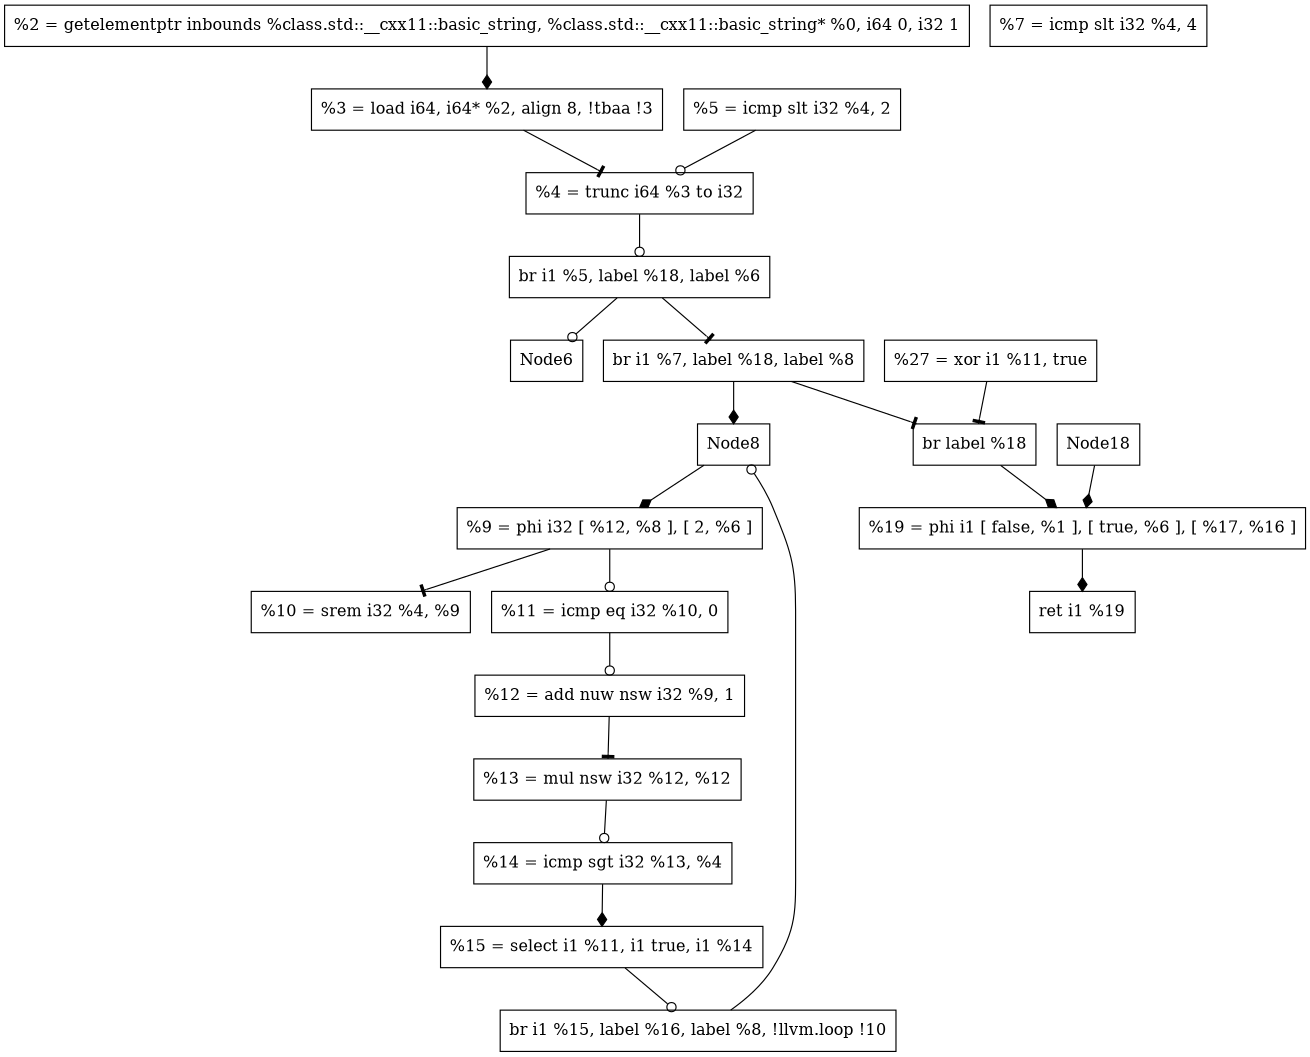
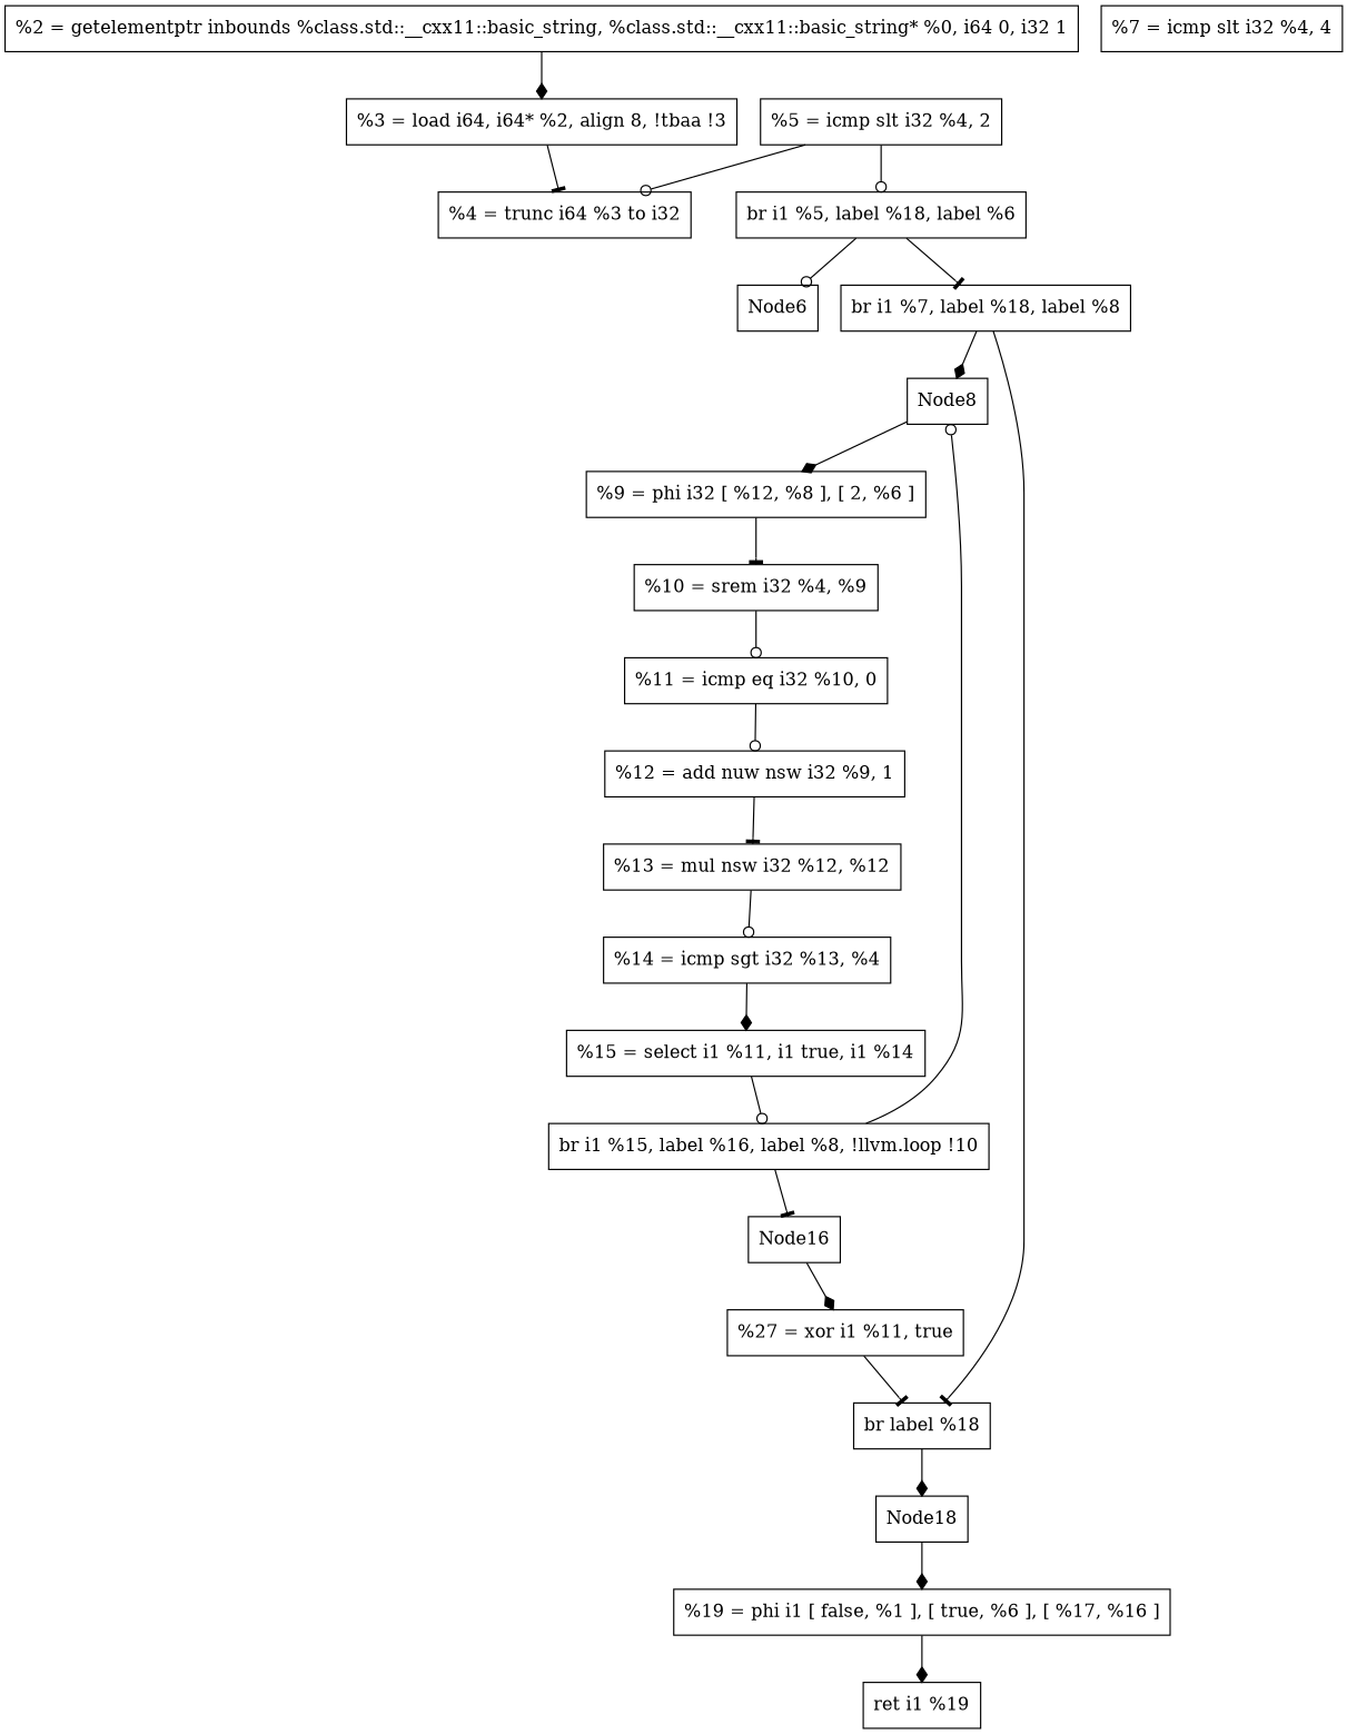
  digraph {
    node [shape=record]
    edge [arrowhead=diamond]
    n1 [label="  %2 = getelementptr inbounds %class.std::__cxx11::basic_string, %class.std::__cxx11::basic_string* %0, i64 0, i32 1"]
    n2 [label="  %3 = load i64, i64* %2, align 8, !tbaa !3"]
    n3 [label="  %4 = trunc i64 %3 to i32"]
    n4 [label="  %5 = icmp slt i32 %4, 2"]
    n5 [label="  br i1 %5, label %18, label %6"]
    n6 [label=Node6]
    n7 [label="  br i1 %7, label %18, label %8"]
    n8 [label=Node8]
    n9 [label="  br label %18"]
    n10 [label="  %7 = icmp slt i32 %4, 4"]
    n11 [label="  %9 = phi i32 [ %12, %8 ], [ 2, %6 ]"]
    n12 [label=Node18]
    n13 [label="  %19 = phi i1 [ false, %1 ], [ true, %6 ], [ %17, %16 ]"]
    n14 [label="  %10 = srem i32 %4, %9"]
    n15 [label="  %11 = icmp eq i32 %10, 0"]
    n16 [label="  %12 = add nuw nsw i32 %9, 1"]
    n17 [label="  %13 = mul nsw i32 %12, %12"]
    n18 [label="  %14 = icmp sgt i32 %13, %4"]
    n19 [label="  %15 = select i1 %11, i1 true, i1 %14"]
    n20 [label="  br i1 %15, label %16, label %8, !llvm.loop !10"]
+   n21 [label=Node16]
    n22 [label="%27 = xor i1 %11, true"]
    n23 [label="  ret i1 %19"]
    n1 -> n2
    n2 -> n3 [arrowhead=tee]
    n4 -> n3 [arrowhead=odot]
-   n3 -> n5 [arrowhead=odot]
+   n4 -> n5 [arrowhead=odot]
    n5 -> n6 [arrowhead=odot]
    n5 -> n7 [arrowhead=tee]
    n7 -> n8
    n7 -> n9 [arrowhead=tee]
    n8 -> n11
-   n9 -> n13
+   n9 -> n12
    n11 -> n14 [arrowhead=tee]
    n12 -> n13
    n13 -> n23
-   n11 -> n15 [arrowhead=odot]
+   n14 -> n15 [arrowhead=odot]
    n15 -> n16 [arrowhead=odot]
    n16 -> n17 [arrowhead=tee]
    n17 -> n18 [arrowhead=odot]
    n18 -> n19
    n19 -> n20 [arrowhead=odot]
    n20 -> n8 [arrowhead=odot]
+   n20 -> n21 [arrowhead=tee]
+   n21 -> n22
    n22 -> n9 [arrowhead=tee]
  }
